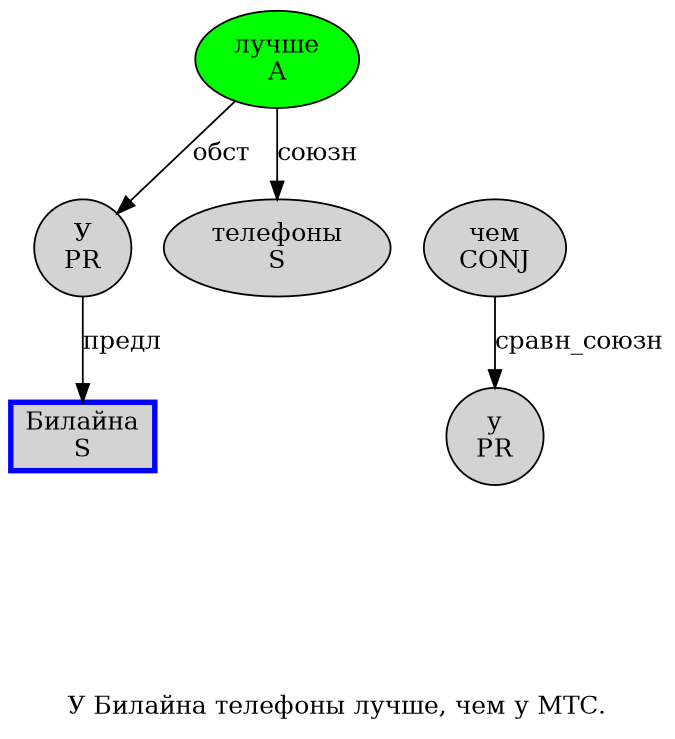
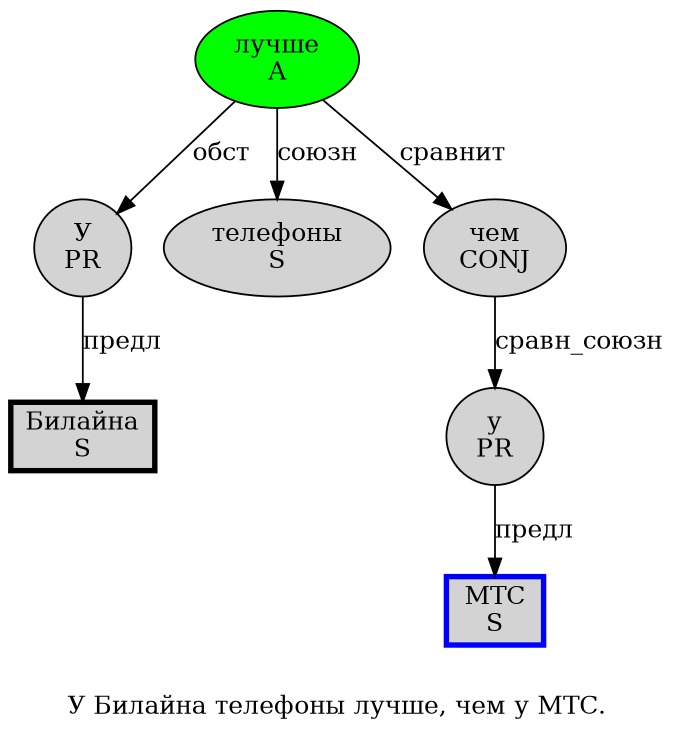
  digraph {
    label="У Билайна телефоны лучше, чем у МТС."
    node [fillcolor=lightgray penwidth=1 shape=ellipse style=filled]
    n1 [label="У\nPR"]
-   n2 [color=blue label="Билайна\nS" penwidth=3 shape=box]
+   n2 [color=black label="Билайна\nS" penwidth=3 shape=box]
    n3 [label="телефоны\nS"]
    n4 [fillcolor=green label="лучше\nA"]
    n5 [label="чем\nCONJ"]
    n6 [label="у\nPR"]
+   n7 [color=blue label="МТС\nS" penwidth=3 shape=box]
    n1 -> n2 [label="предл"]
    n4 -> n1 [label="обст"]
    n4 -> n3 [label="союзн"]
+   n4 -> n5 [label="сравнит"]
    n5 -> n6 [label="сравн_союзн"]
+   n6 -> n7 [label="предл"]
  }
